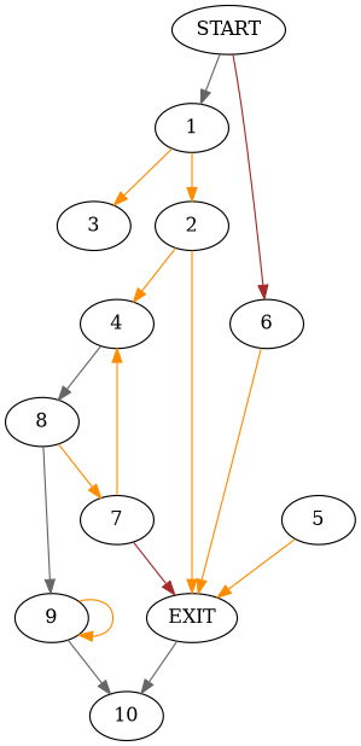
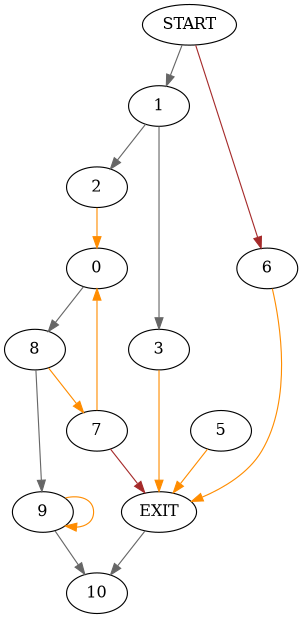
  digraph {
    edge [color=darkorange]
    n1 [label=START]
    1
    6
    2
    3
    n6 [label=EXIT]
    10
-   4
+   4 [label=0]
    8
    5
    7
    9
    n1 -> 1 [color=gray40]
    n1 -> 6 [color=brown]
-   1 -> 2
-   1 -> 3
+   1 -> 2 [color=gray40]
+   1 -> 3 [color=gray40]
    6 -> n6
    2 -> 4
-   2 -> n6
+   3 -> n6
    n6 -> 10 [color=gray40]
    4 -> 8 [color=gray40]
    8 -> 7
    8 -> 9 [color=gray40]
    5 -> n6
    7 -> n6 [color=brown]
    7 -> 4
    9 -> 10 [color=gray40]
    9 -> 9
  }
